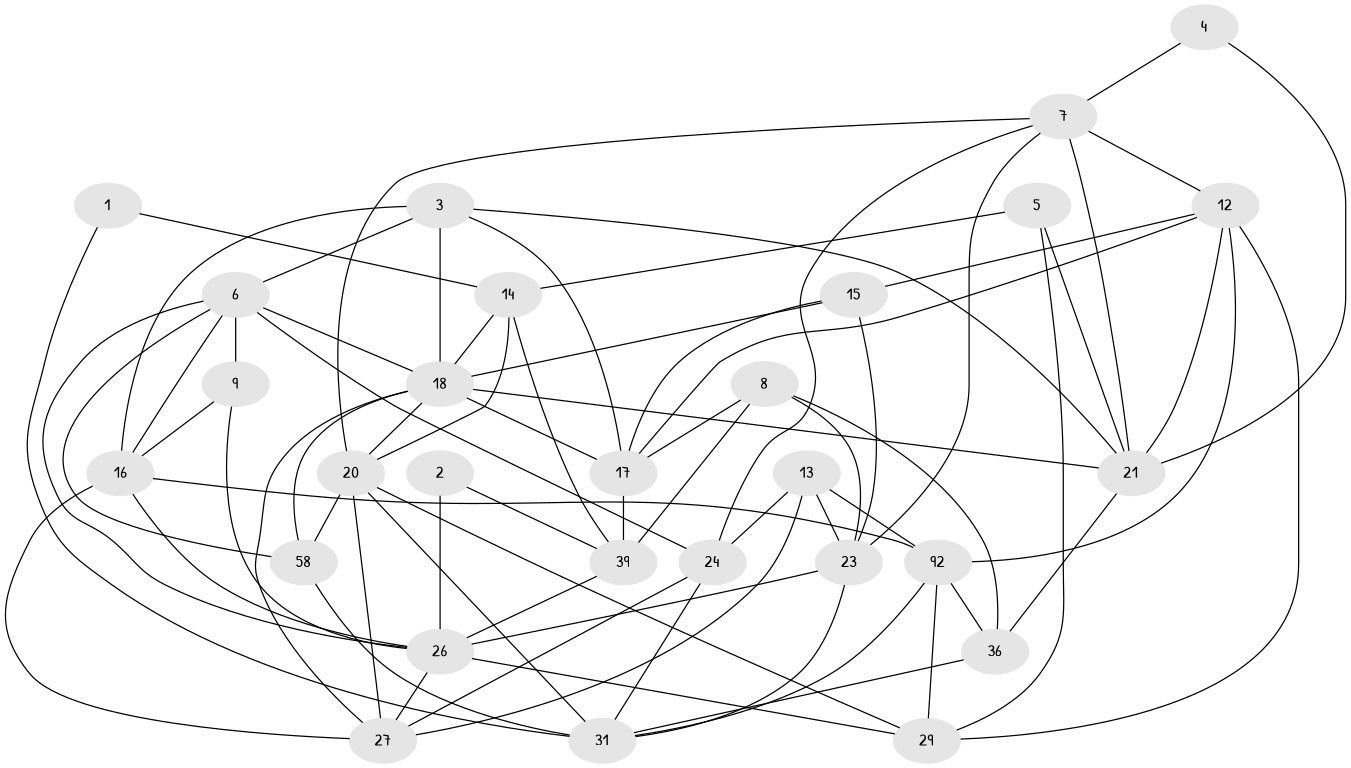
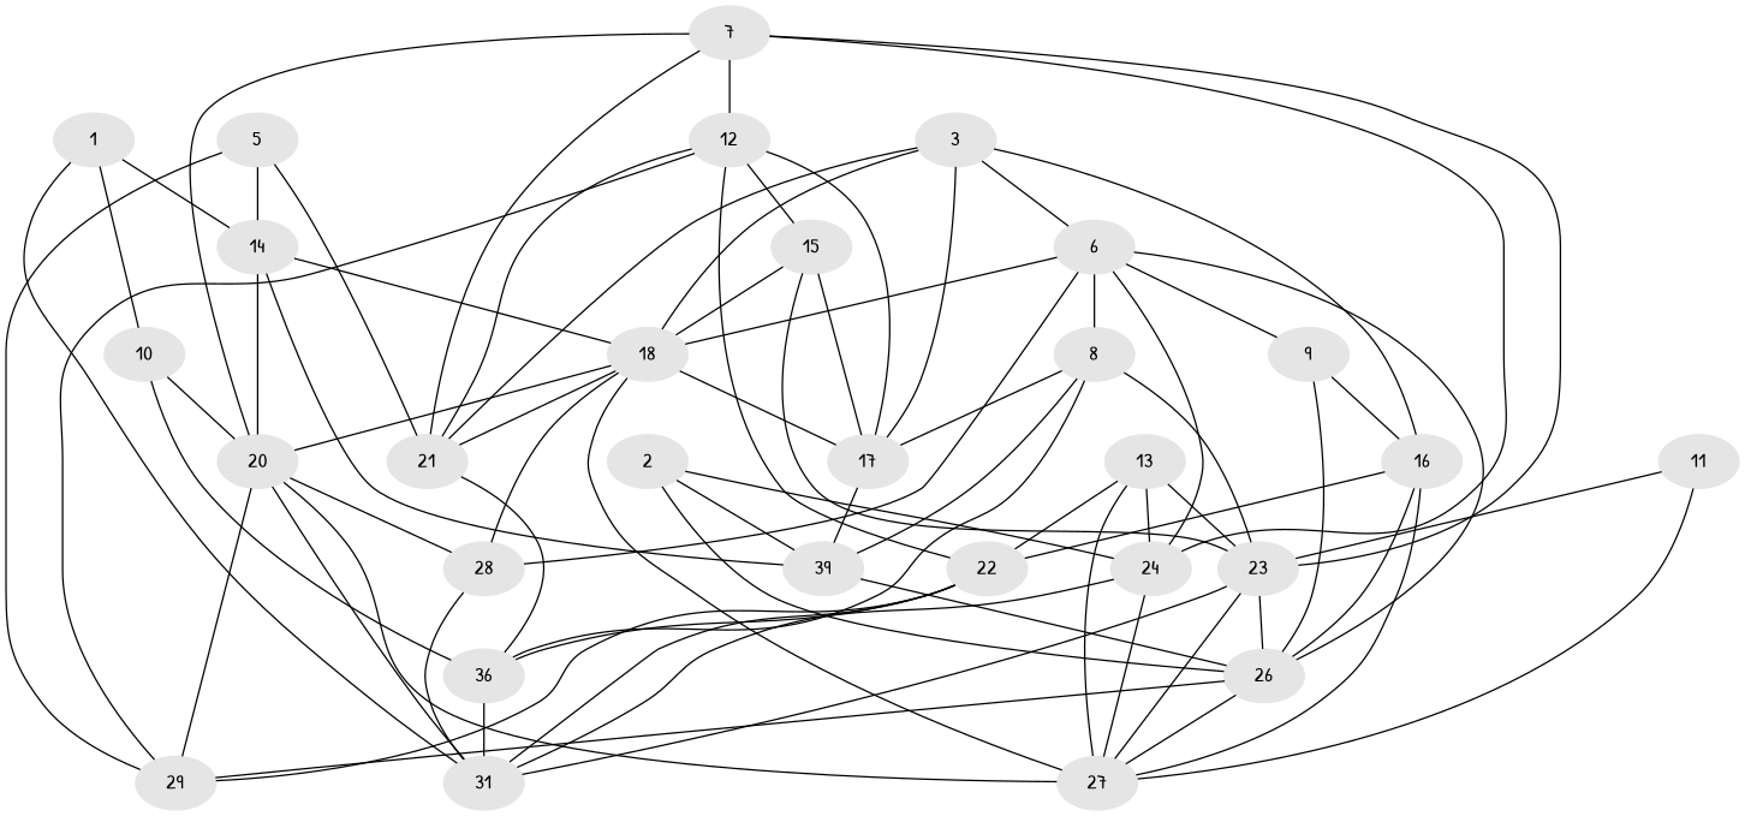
  graph {
    fontname="Patrick Hand"
    node [color=gray90 fontname="Patrick Hand" style=filled]
    edge [fontname="Patrick Hand" weight=1.0]
    1
+   10
    14
    31
    20
    n6 [label=36]
    n7 [label=39]
    18
    2
    24
    26
    27
    29
    3
    6
    16
    17
    21
    9
-   28 [label=58]
-   22 [label=92]
-   4
+   28
+   22
    7
    12
    23
    5
    15
    8
+   11
    13
+   1 -- 10
    1 -- 14
    1 -- 31
+   10 -- 20
+   10 -- n6
    14 -- 20
    14 -- n7
    14 -- 18
    20 -- 31
    20 -- 27
    20 -- 29
    20 -- 28
    n6 -- 31
    n7 -- 26
    18 -- 20
    18 -- 27 [weight=2.0]
    18 -- 17
    18 -- 21 [weight=2.0]
    18 -- 28
    2 -- n7
+   2 -- 24
    2 -- 26
    24 -- 31
    24 -- 27
    26 -- 27
    26 -- 29
    3 -- 18
    3 -- 6
    3 -- 16
    3 -- 17
    3 -- 21
    6 -- 18
    6 -- 24
    6 -- 26
-   6 -- 16
+   6 -- 8
    6 -- 9
    6 -- 28
    16 -- 26
    16 -- 27
    16 -- 22
    17 -- n7
    21 -- n6
    9 -- 26
    9 -- 16 [weight=2.0]
    28 -- 31
    22 -- 31
    22 -- n6
    22 -- 29
-   4 -- 21
-   4 -- 7
    7 -- 20
    7 -- 24
    7 -- 21
    7 -- 12
    7 -- 23
    12 -- 29
    12 -- 17
    12 -- 21
    12 -- 22
    12 -- 15
    23 -- 31
    23 -- 26
+   23 -- 27
    5 -- 14
    5 -- 29
    5 -- 21
    15 -- 18
    15 -- 17
    15 -- 23
    8 -- n6
    8 -- n7
    8 -- 17
    8 -- 23
+   11 -- 27
+   11 -- 23
    13 -- 24
    13 -- 27 [weight=2.0]
    13 -- 22
    13 -- 23
  }
